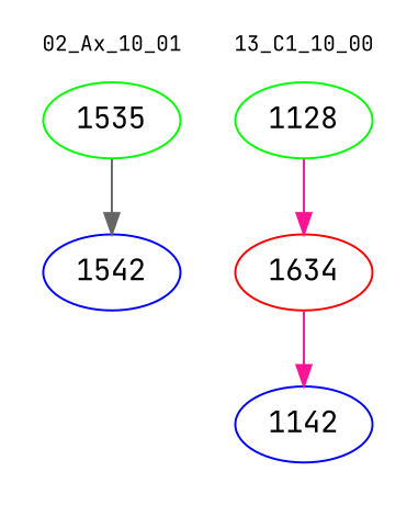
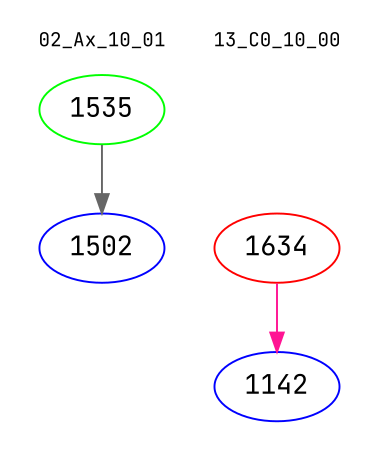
  digraph {
    fontname="JetBrains Mono"
    node [color=green fontname="JetBrains Mono"]
    edge [color=deeppink fontname="JetBrains Mono"]
    n1 [label=1535]
-   n2 [color=blue label=1542]
-   n3 [label=1128]
+   n2 [color=blue label=1502]
    n4 [color=blue label=1142]
    n5 [color=red label=1634]
    subgraph cluster_1 {
      color=white
      fontsize=10
      label="02_Ax_10_01"
      n1
      n2
    }
    subgraph cluster_2 {
      color=white
      fontsize=10
-     label="13_C1_10_00"
-     n3
+     label="13_C0_10_00"
      n4
      n5
    }
    n1 -> n2 [color=gray40]
-   n3 -> n5
    n5 -> n4
  }
